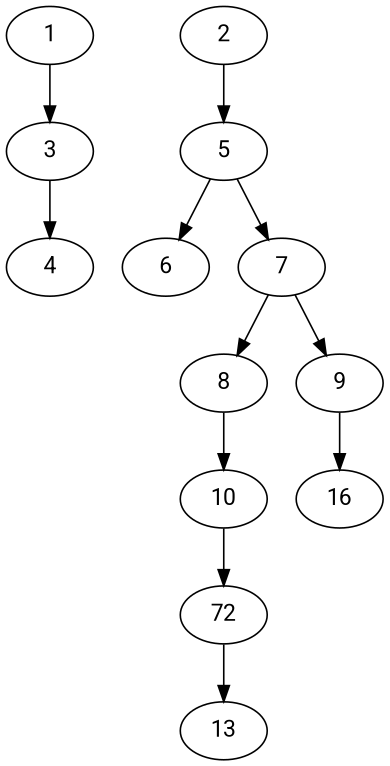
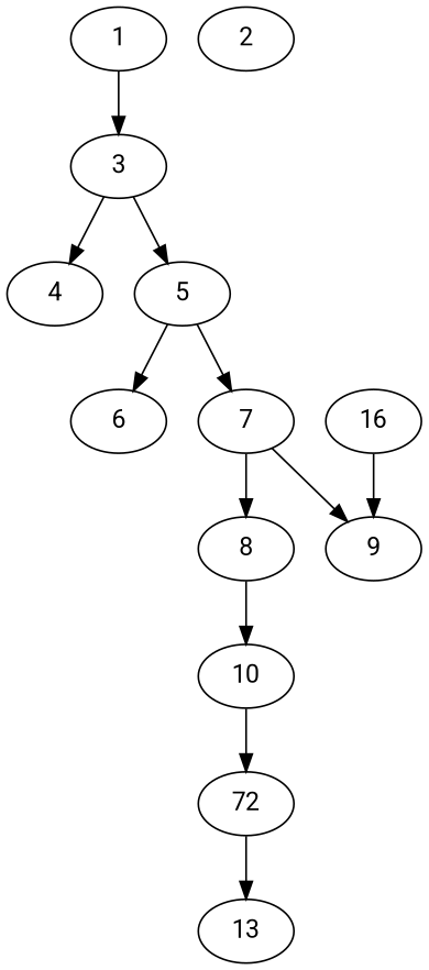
  digraph {
    fontname=Roboto
    node [alpha=0.16 fontname=Roboto]
    edge [fontname=Roboto]
    1 [alpha=0.14 expect_size=12965353938444416]
    3 [alpha=0.08 expect_size=101952728712857]
    4 [expect_size=2496560552833077]
    5 [alpha=0.04 expect_size=8603133068617847]
    6 [alpha=0.18 expect_size=17264389845417984]
    7 [alpha=0.12 expect_size=232107611377737]
    2 [expect_size=167767495113124]
    8 [alpha=0.06 expect_size=1691499155005898752]
    9 [alpha=0.04 expect_size=202731696065612]
    10 [alpha=0.14 expect_size=3268678405284954112]
    n11 [expect_size=8464365810488357 label=16]
    n12 [alpha=0.08 expect_size=15409280848835484 label=72]
    13 [alpha=0.19 expect_size=24400884898133444]
    1 -> 3
    3 -> 4
-   2 -> 5
+   3 -> 5
    5 -> 6
    5 -> 7
    7 -> 8
    7 -> 9
    8 -> 10
-   9 -> n11
+   n11 -> 9
    10 -> n12
    n12 -> 13
  }
